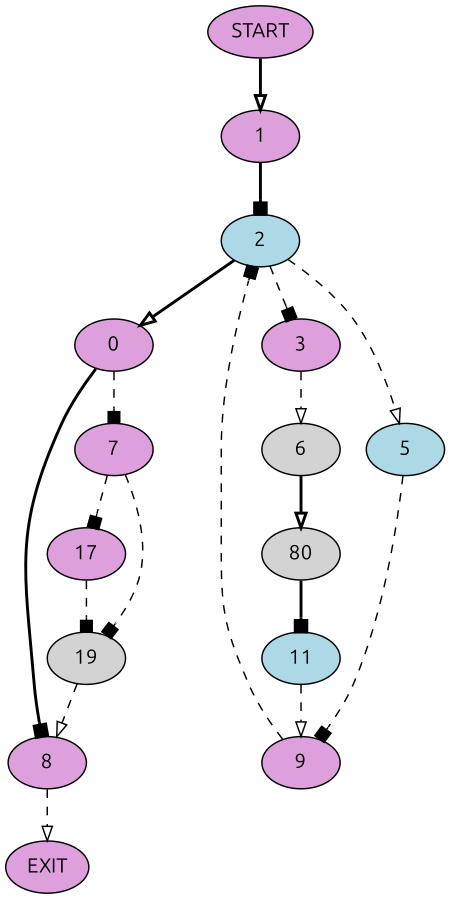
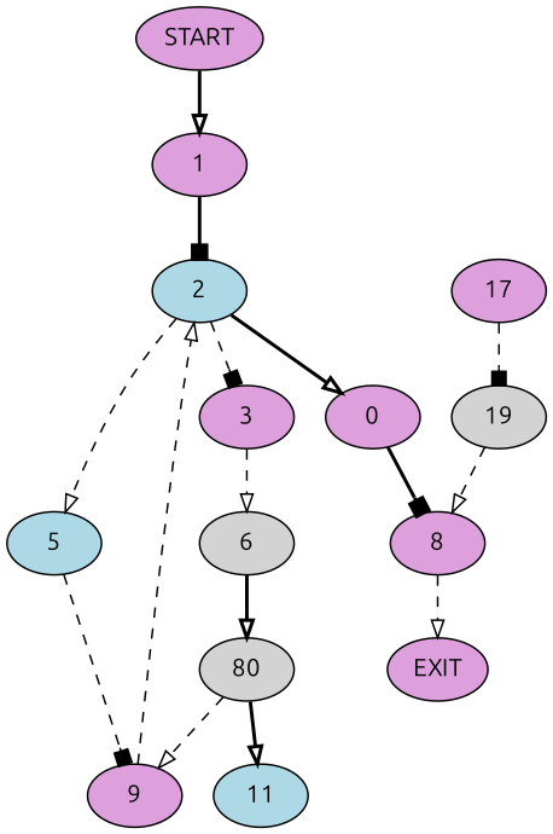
  digraph {
    fontname=Ubuntu
    node [fillcolor=plum fontname=Ubuntu style=filled]
    edge [arrowhead=onormal fontname=Ubuntu style=dashed]
    n1 [label=START]
    1
    2 [fillcolor=lightblue]
    n4 [label=EXIT]
    3
    n6 [label=0]
    5 [fillcolor=lightblue]
    6 [fillcolor=lightgrey]
-   7
    8
    9
    n12 [fillcolor=lightgrey label=80]
    n13 [fillcolor=lightgrey label=19]
    n14 [label=17]
    11 [fillcolor=lightblue]
    n1 -> 1 [style=bold]
    1 -> 2 [arrowhead=box style=bold]
    2 -> 3 [arrowhead=box]
    2 -> n6 [style=bold]
    2 -> 5
    3 -> 6
-   n6 -> 7 [arrowhead=box]
    n6 -> 8 [arrowhead=box style=bold]
    5 -> 9 [arrowhead=box]
    6 -> n12 [style=bold]
-   7 -> n13 [arrowhead=box]
-   7 -> n14 [arrowhead=box]
    8 -> n4
-   9 -> 2 [arrowhead=box]
-   n12 -> 11 [arrowhead=box style=bold]
+   9 -> 2
+   n12 -> 11 [style=bold]
    n13 -> 8
    n14 -> n13 [arrowhead=box]
-   11 -> 9
+   n12 -> 9
  }
